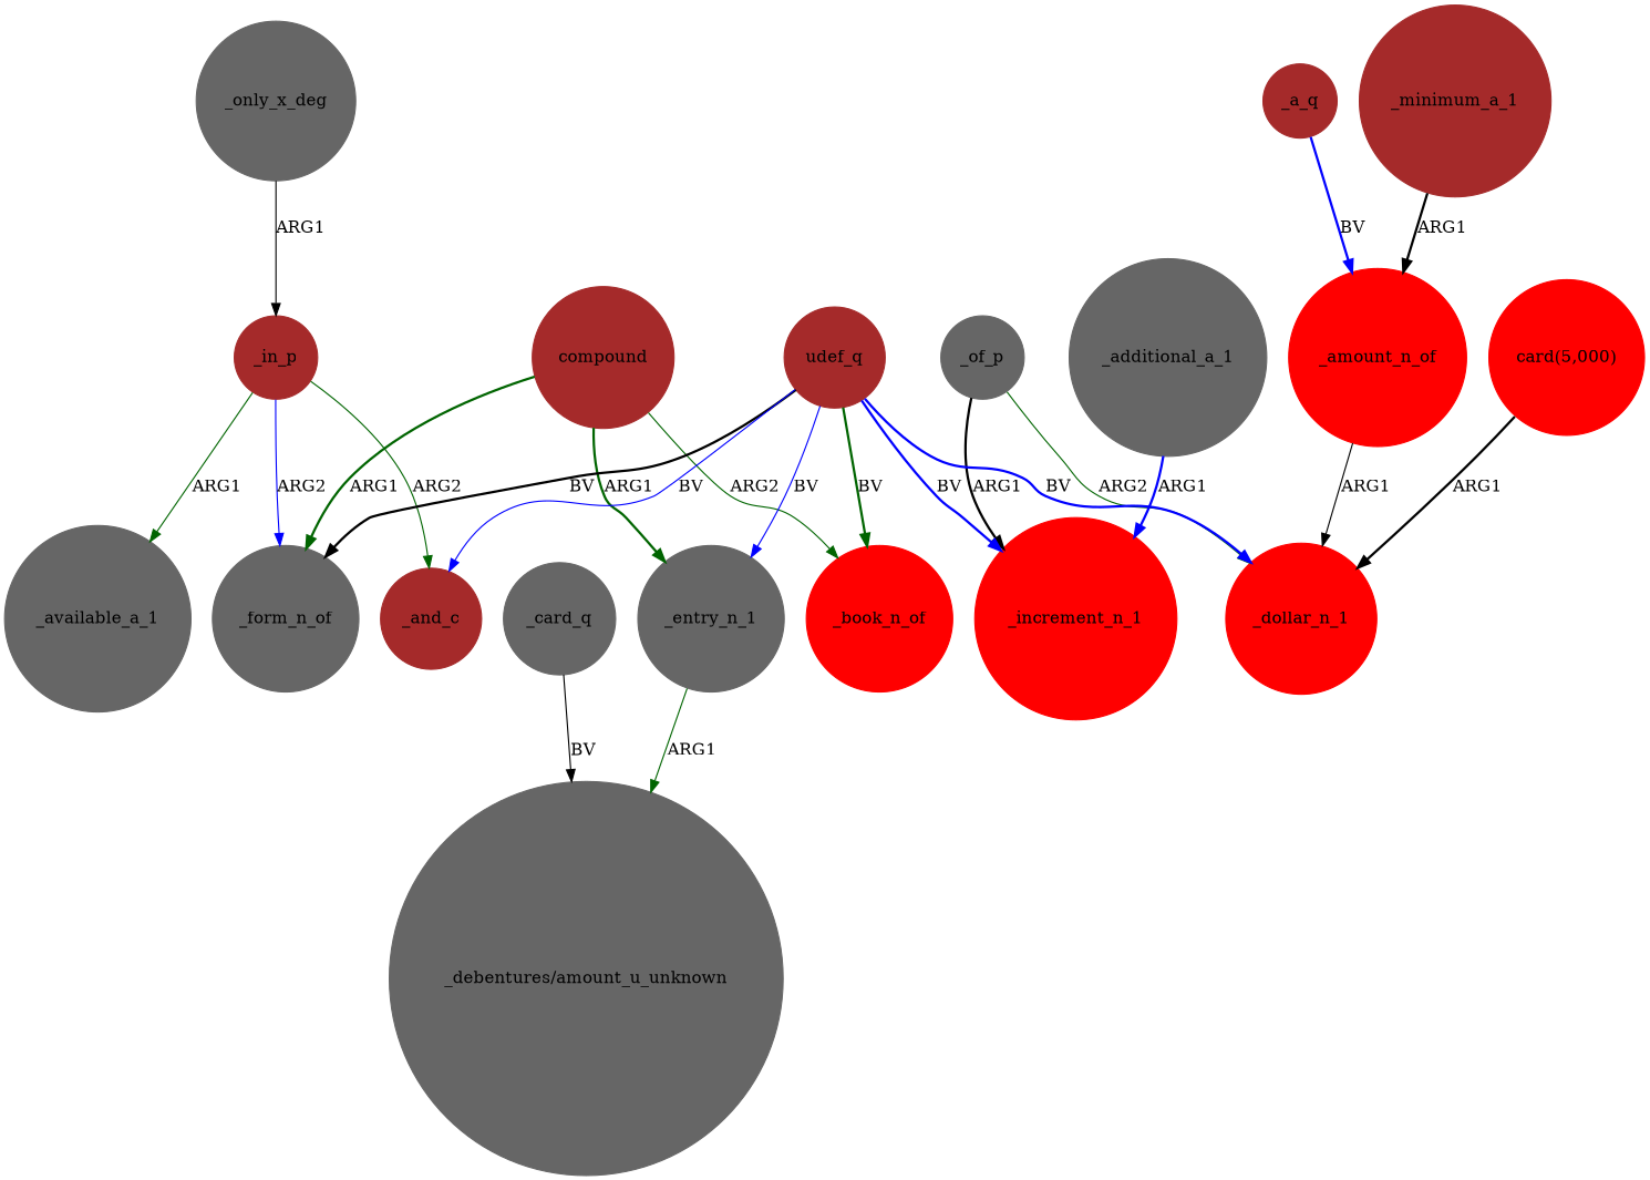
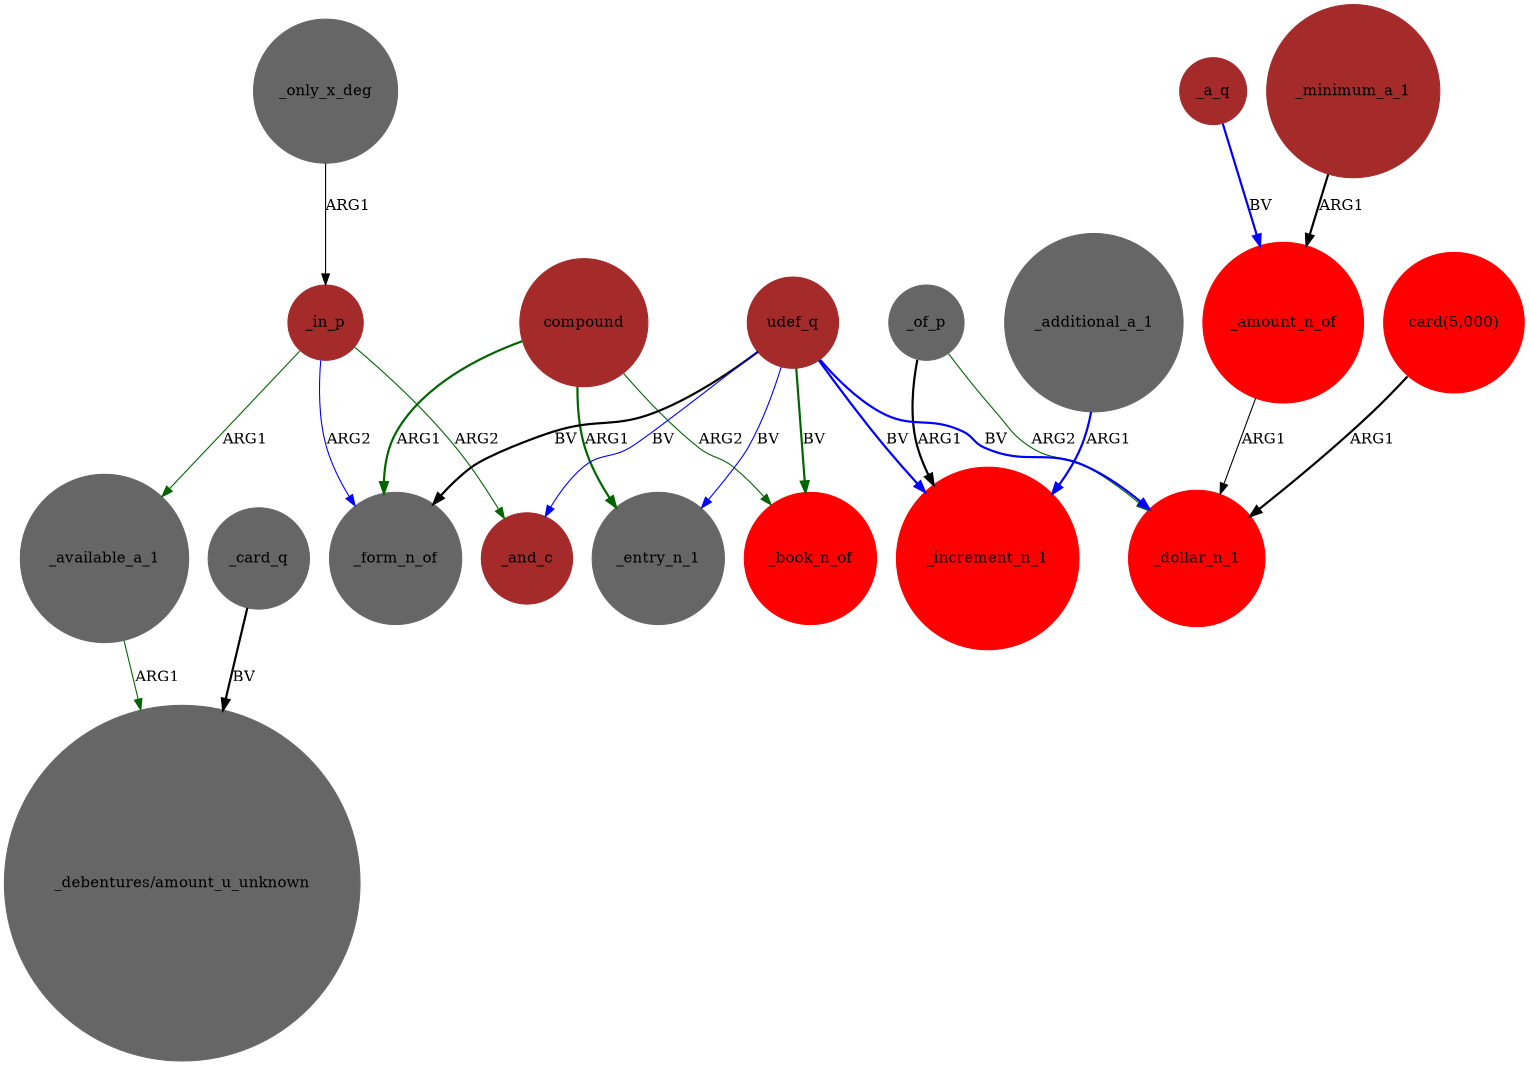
  digraph {
    node [color=gray40 shape=circle style=filled]
    edge [color=darkgreen style=solid]
    _in_p [color=brown]
    _available_a_1
    _form_n_of
    _and_c [color=brown]
    n5 [label="_debentures/amount_u_unknown"]
    compound [color=brown]
    _entry_n_1
    _book_n_of [color=red]
    _increment_n_1 [color=red]
    _of_p
    _dollar_n_1 [color=red]
    _additional_a_1
    _minimum_a_1 [color=brown]
    _amount_n_of [color=red]
    _only_x_deg
    udef_q [color=brown]
    "card(5,000)" [color=red]
    n18 [label=_card_q]
    _a_q [color=brown]
    _in_p -> _available_a_1 [label=ARG1]
    _in_p -> _form_n_of [color=blue label=ARG2]
    _in_p -> _and_c [label=ARG2]
-   _entry_n_1 -> n5 [label=ARG1]
+   _available_a_1 -> n5 [label=ARG1]
    compound -> _form_n_of [label=ARG1 style=bold]
    compound -> _entry_n_1 [label=ARG1 style=bold]
    compound -> _book_n_of [label=ARG2]
    _of_p -> _increment_n_1 [color=black label=ARG1 style=bold]
    _of_p -> _dollar_n_1 [label=ARG2]
    _additional_a_1 -> _increment_n_1 [color=blue label=ARG1 style=bold]
    _minimum_a_1 -> _amount_n_of [color=black label=ARG1 style=bold]
    _amount_n_of -> _dollar_n_1 [color=black label=ARG1]
    _only_x_deg -> _in_p [color=black label=ARG1]
    udef_q -> _form_n_of [color=black label=BV style=bold]
    udef_q -> _and_c [color=blue label=BV]
    udef_q -> _entry_n_1 [color=blue label=BV]
    udef_q -> _book_n_of [label=BV style=bold]
    udef_q -> _increment_n_1 [color=blue label=BV style=bold]
    udef_q -> _dollar_n_1 [color=blue label=BV style=bold]
    "card(5,000)" -> _dollar_n_1 [color=black label=ARG1 style=bold]
-   n18 -> n5 [color=black label=BV]
+   n18 -> n5 [color=black label=BV style=bold]
    _a_q -> _amount_n_of [color=blue label=BV style=bold]
  }
